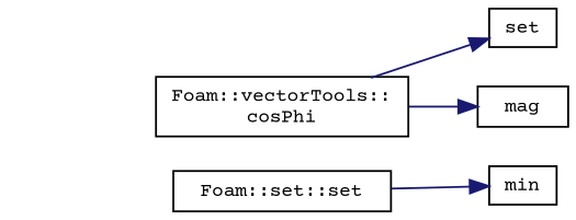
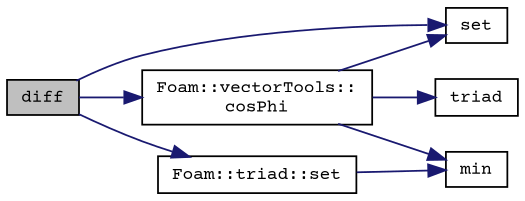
  digraph {
    fontname="Courier Prime"
    rankdir=LR
    node [color=black fontname="Courier Prime" fontsize=10 shape=record]
    edge [color=midnightblue fontname="Courier Prime" fontsize=10 labelfontname=Helvetica labelfontsize=10 style=solid]
+   n1 [fillcolor=grey75 fontcolor=black height=0.2 label=diff style=filled width=0.4]
    n2 [height=0.2 label="Foam::vectorTools::\lcosPhi" width=0.4]
    n3 [height=0.2 label=set width=0.4]
-   n4 [height=0.2 label="Foam::set::set" width=0.4]
-   n5 [height=0.2 label=mag width=0.4]
+   n4 [height=0.2 label="Foam::triad::set" width=0.4]
+   n5 [height=0.2 label=triad width=0.4]
    n6 [height=0.2 label=min width=0.4]
+   n1 -> n2
+   n1 -> n3
+   n1 -> n4
    n2 -> n3
    n2 -> n5
+   n2 -> n6
    n4 -> n6
  }
